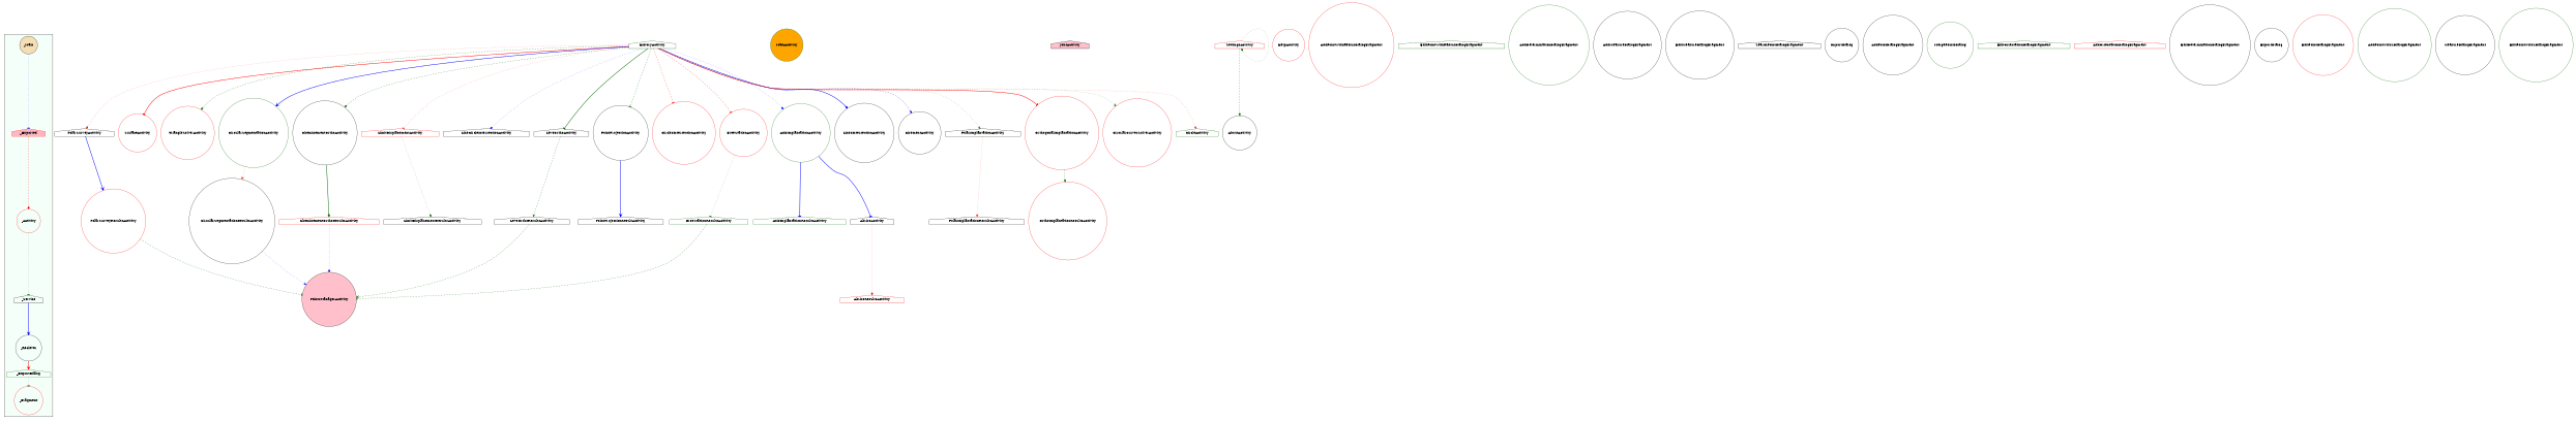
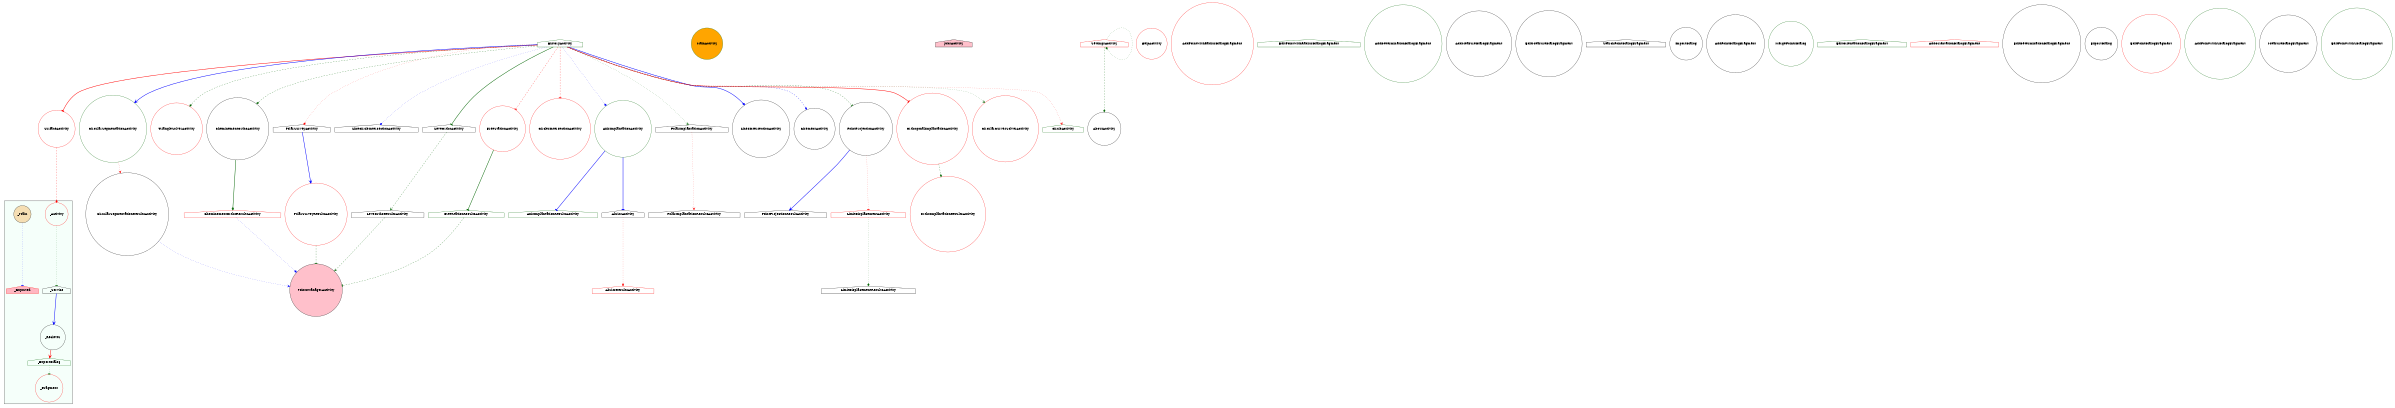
  digraph {
    node [color=black shape=circle]
    edge [arrowhead=tee color=darkgreen style=dotted]
    _Activity [color=red]
    _Service [shape=house]
    _Reciever
    n4 [color=darkgreen label=_ExportDialog shape=house]
    _Fragment [color=red]
    _Main [fillcolor=wheat style=filled]
    _Exported [color=red fillcolor=lightpink shape=house style=filled]
    CheminementOrthoResultsActivity [color=red shape=house]
    CheminementOrthoActivity
    PointsManagerActivity [fillcolor=pink style=filled]
    PolarSurveyResultsActivity [color=red]
    SurfaceActivity [color=red]
    TriangleSolverActivity [color=red]
    PolarSurveyActivity [shape=house]
    CircularSegmentationActivity [color=darkgreen]
    CircularSegmentationResultsActivity
    LimitDisplacementActivity [color=red shape=house]
    LimitDisplacementResultsActivity [shape=house]
    AxisImplantationResultsActivity [color=darkgreen shape=house]
    LineCircleIntersectionActivity [shape=house]
    OrthoImplantationResultsActivity [color=red]
    AxisImplantationActivity [color=darkgreen]
    AbrissActivity [shape=house]
    PointProjectionResultActivity [shape=house]
    PointProjectionActivity
    CirclesIntersectionActivity [color=red]
    PolarImplantationActivity [shape=house]
    PolarImplantationResultsActivity [shape=house]
    LeveOrthoActivity [shape=house]
    LeveOrthoResultsActivity [shape=house]
    FreeStationResultsActivity [color=darkgreen shape=house]
    HistoryActivity [color=darkgreen shape=house]
    LinesIntersectionActivity
    GisementActivity
    FreeStationActivity [color=red]
    OrthogonalImplantationActivity [color=red]
    CircularCurvesSolverActivity [color=red]
    CircleActivity [color=darkgreen shape=house]
    AbrissResultsActivity [color=red shape=house]
    MainActivity [color=darkgreen fillcolor=orange style=filled]
    JobsActivity [fillcolor=pink shape=house style=filled]
    SettingsActivity [color=red shape=house]
    AboutActivity
    HelpActivity [color=red]
    AddPointWithRadiusDialogFragment [color=red]
    EditPointWithRadiusDialogFragment [color=darkgreen shape=house]
    AddDeterminationDialogFragment [color=darkgreen]
    AddMeasureDialogFragment
    EditMeasureDialogFragment
    SearchPointDialogFragment [shape=house]
    ImportDialog
    AddPointDialogFragment
    MergePointsDialog [color=darkgreen]
    EditOrientationDialogFragment [color=darkgreen shape=house]
    AddOrientationDialogFragment [color=red shape=house]
    EditDeterminationDialogFragment
    ExportDialog
    EditPointDialogFragment [color=red]
    AddPointWithSDialogFragment [color=darkgreen]
    MeasureDialogFragment
    EditPointWithSDialogFragment [color=darkgreen]
    subgraph cluster_1 {
      bgcolor=mintcream
      _Activity
      _Service
      _Reciever
      n4
      _Fragment
      _Main
      _Exported
    }
    _Activity -> _Service
    _Service -> _Reciever [arrowhead=vee color=blue style=bold]
    _Reciever -> n4 [arrowhead=vee color=red style=bold]
    n4 -> _Fragment
    _Main -> _Exported [color=blue]
-   _Exported -> _Activity [arrowhead=diamond color=red style=dashed]
+   SurfaceActivity -> _Activity [arrowhead=diamond color=red style=dashed]
    CheminementOrthoResultsActivity -> PointsManagerActivity [arrowhead=diamond color=blue]
    CheminementOrthoActivity -> CheminementOrthoResultsActivity [arrowhead=diamond style=bold]
    PolarSurveyResultsActivity -> PointsManagerActivity [style=dashed]
    PolarSurveyActivity -> PolarSurveyResultsActivity [arrowhead=vee color=blue style=bold]
    CircularSegmentationActivity -> CircularSegmentationResultsActivity [arrowhead=vee color=red]
    CircularSegmentationResultsActivity -> PointsManagerActivity [arrowhead=vee color=blue]
    LimitDisplacementActivity -> LimitDisplacementResultsActivity [arrowhead=diamond]
    AxisImplantationActivity -> AxisImplantationResultsActivity [color=blue style=bold]
    AxisImplantationActivity -> AbrissActivity [color=blue style=bold]
    AbrissActivity -> AbrissResultsActivity [arrowhead=diamond color=red]
    PointProjectionActivity -> PointProjectionResultActivity [arrowhead=vee color=blue style=bold]
    PolarImplantationActivity -> PolarImplantationResultsActivity [arrowhead=vee color=red]
    LeveOrthoActivity -> LeveOrthoResultsActivity [arrowhead=vee style=dashed]
    LeveOrthoResultsActivity -> PointsManagerActivity [arrowhead=vee style=dashed]
    FreeStationResultsActivity -> PointsManagerActivity [style=dashed]
    HistoryActivity -> CheminementOrthoActivity [arrowhead=diamond style=dashed]
    HistoryActivity -> SurfaceActivity [color=red style=bold]
    HistoryActivity -> TriangleSolverActivity [arrowhead=diamond style=dashed]
    HistoryActivity -> PolarSurveyActivity [arrowhead=diamond color=red]
    HistoryActivity -> CircularSegmentationActivity [arrowhead=vee color=blue style=bold]
-   HistoryActivity -> LimitDisplacementActivity [color=red]
+   PointProjectionActivity -> LimitDisplacementActivity [color=red]
    HistoryActivity -> LineCircleIntersectionActivity [arrowhead=diamond color=blue]
    HistoryActivity -> AxisImplantationActivity [arrowhead=diamond color=blue]
    HistoryActivity -> PointProjectionActivity [style=dashed]
    HistoryActivity -> CirclesIntersectionActivity [color=red style=dashed]
    HistoryActivity -> PolarImplantationActivity [arrowhead=vee]
    HistoryActivity -> LeveOrthoActivity [style=bold]
    HistoryActivity -> LinesIntersectionActivity [arrowhead=diamond color=blue style=bold]
    HistoryActivity -> GisementActivity [arrowhead=diamond color=blue style=dashed]
    HistoryActivity -> FreeStationActivity [color=red style=dashed]
    HistoryActivity -> OrthogonalImplantationActivity [color=red style=bold]
    HistoryActivity -> CircularCurvesSolverActivity [arrowhead=vee]
    HistoryActivity -> CircleActivity [arrowhead=vee color=red]
-   FreeStationActivity -> FreeStationResultsActivity
+   FreeStationActivity -> FreeStationResultsActivity [style=bold]
    OrthogonalImplantationActivity -> OrthoImplantationResultsActivity [arrowhead=diamond style=dashed]
    SettingsActivity -> SettingsActivity [arrowhead=diamond]
    SettingsActivity -> AboutActivity [arrowhead=diamond style=dashed]
  }
